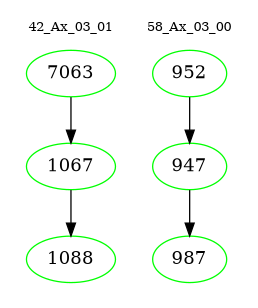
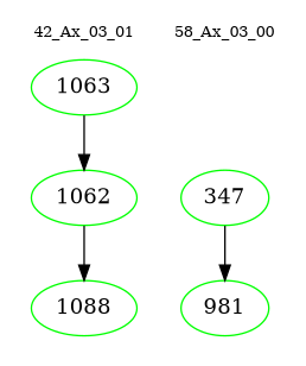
  digraph {
    node [color=green]
    edge [color=black]
-   n1 [label=7063]
-   n2 [label=1067]
+   n1 [label=1063]
+   n2 [label=1062]
    n3 [label=1088]
-   n4 [label=952]
-   n5 [label=947]
-   n6 [label=987]
+   n5 [label=347]
+   n6 [label=981]
    subgraph cluster_1 {
      color=white
      fontsize=10
      label="42_Ax_03_01"
      n1
      n2
      n3
    }
    subgraph cluster_2 {
      color=white
      fontsize=10
      label="58_Ax_03_00"
-     n4
      n5
      n6
    }
    n1 -> n2
    n2 -> n3
-   n4 -> n5
    n5 -> n6
  }
